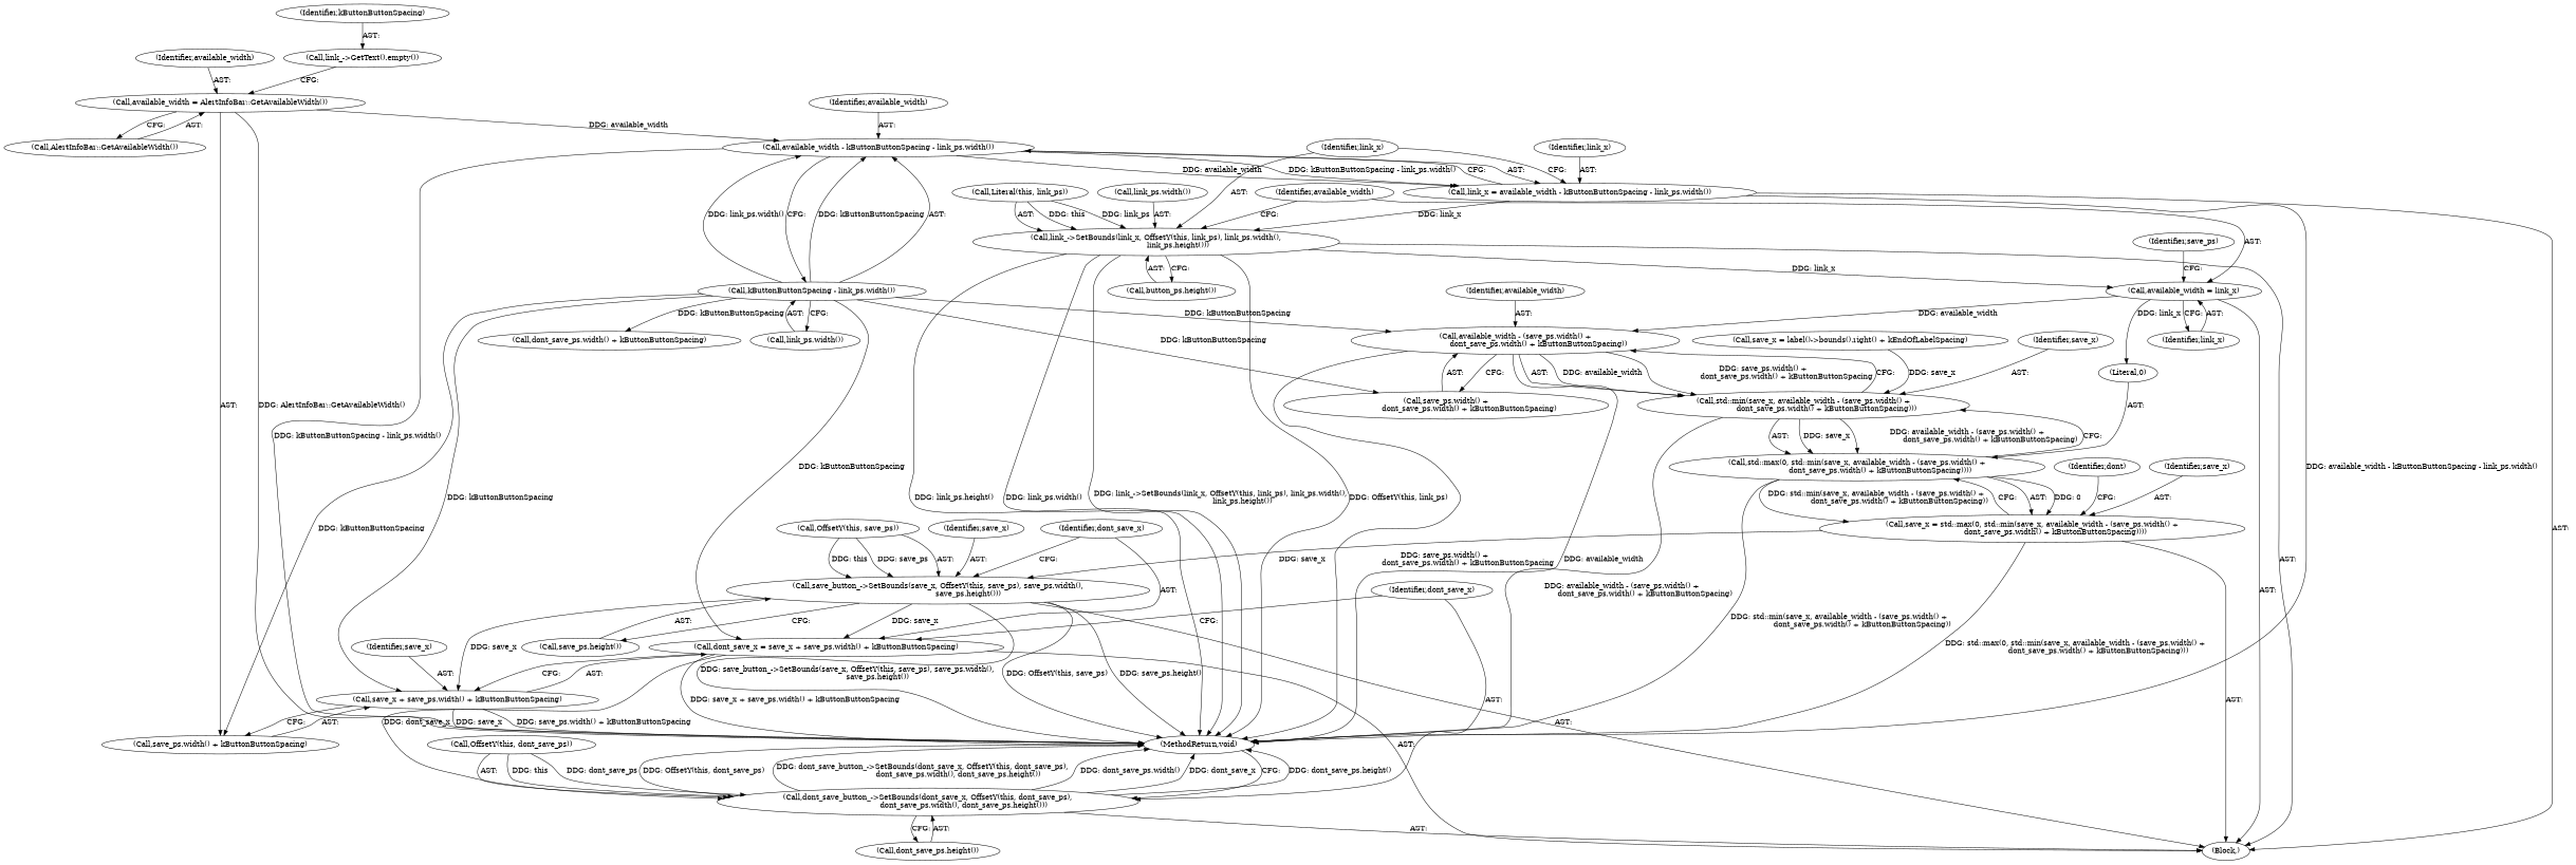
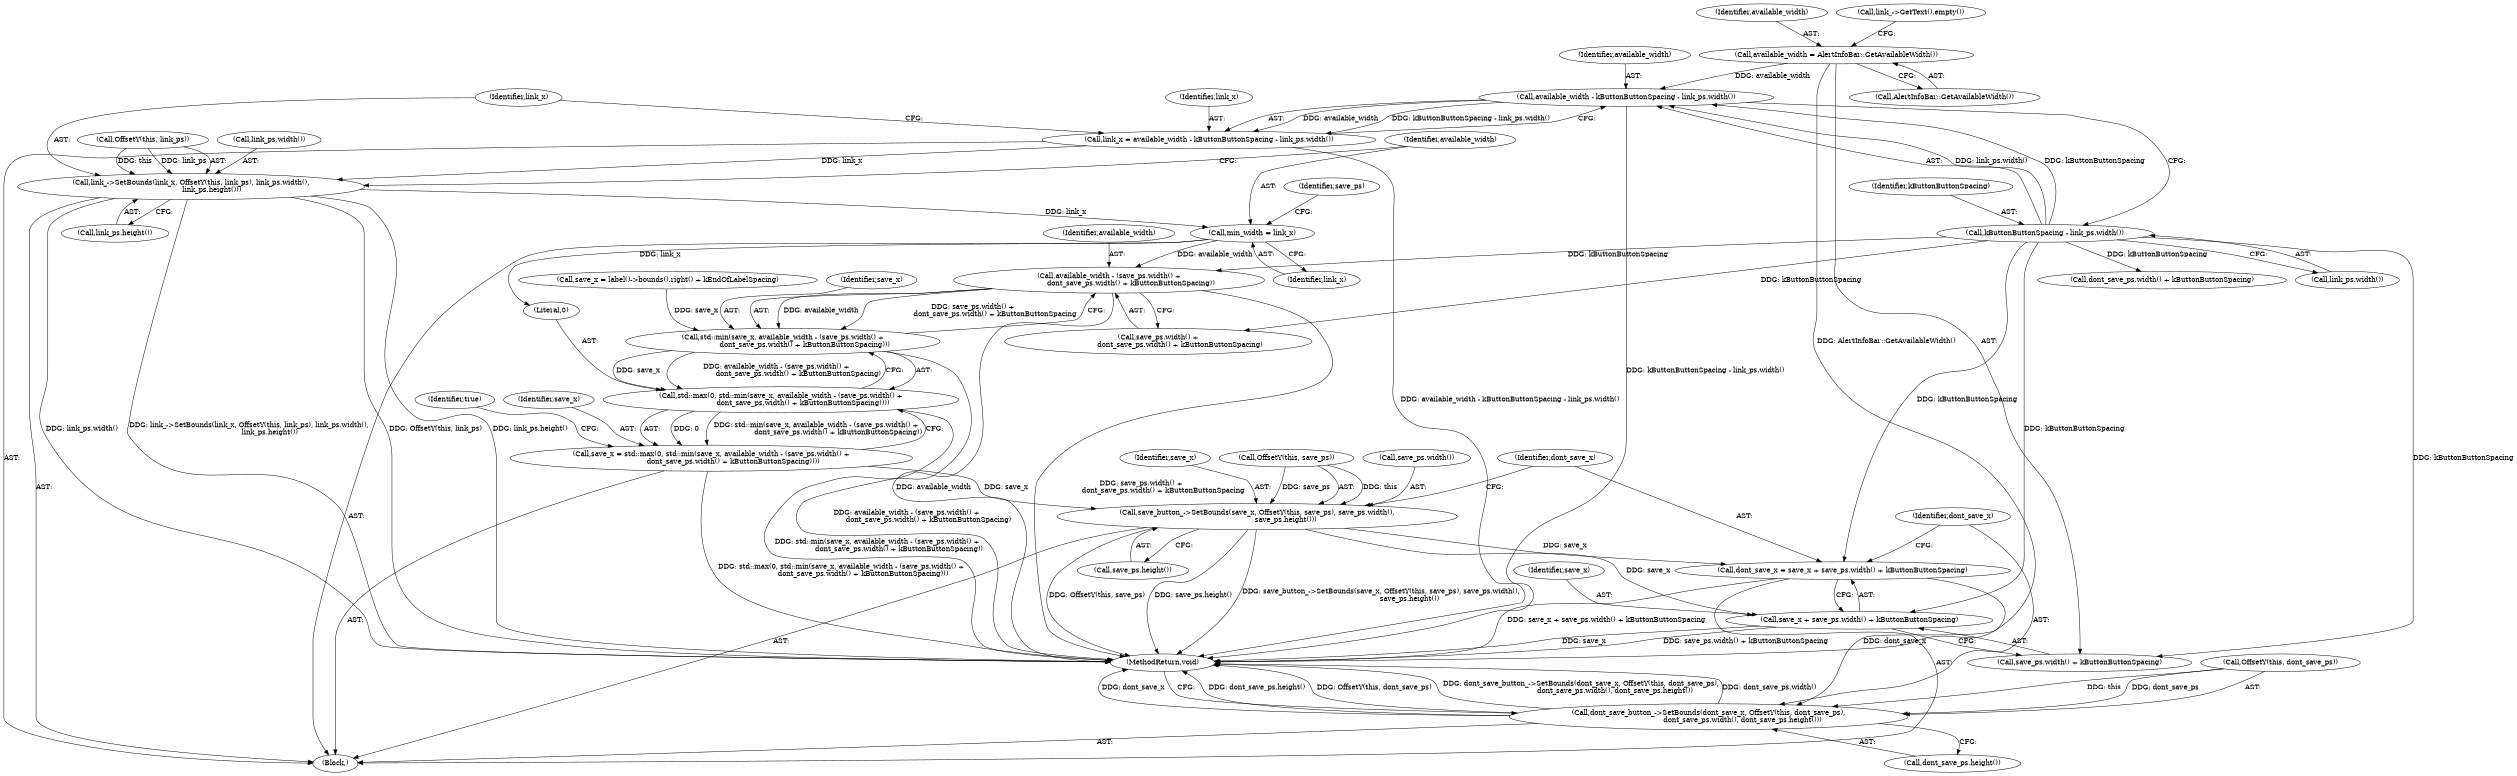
  digraph {
    n1 [label="(Call,available_width - kButtonButtonSpacing - link_ps.width())"]
    n2 [label="(Call,kButtonButtonSpacing - link_ps.width())"]
    n3 [label="(Call,link_x = available_width - kButtonButtonSpacing - link_ps.width())"]
    n4 [label="(MethodReturn,void)"]
    n5 [label="(Call,available_width - (save_ps.width() +\n                    dont_save_ps.width() + kButtonButtonSpacing))"]
    n6 [label="(Call,dont_save_x = save_x + save_ps.width() + kButtonButtonSpacing)"]
    n7 [label="(Call,save_x + save_ps.width() + kButtonButtonSpacing)"]
    n8 [label="(Call,save_ps.width() +\n                    dont_save_ps.width() + kButtonButtonSpacing)"]
    n9 [label="(Call,dont_save_ps.width() + kButtonButtonSpacing)"]
    n10 [label="(Call,save_ps.width() + kButtonButtonSpacing)"]
    n11 [label="(Call,link_ps.width())"]
    n12 [label="(Block,)"]
    n13 [label="(Call,link_->SetBounds(link_x, OffsetY(this, link_ps), link_ps.width(),\n                   link_ps.height()))"]
    n14 [label="(Call,dont_save_button_->SetBounds(dont_save_x, OffsetY(this, dont_save_ps),\n                               dont_save_ps.width(), dont_save_ps.height()))"]
    n15 [label="(Call,available_width = AlertInfoBar::GetAvailableWidth())"]
    n16 [label="(Call,AlertInfoBar::GetAvailableWidth())"]
    n17 [label="(Call,std::min(save_x, available_width - (save_ps.width() +\n                    dont_save_ps.width() + kButtonButtonSpacing)))"]
-   n18 [label="(Call,available_width = link_x)"]
-   n19 [label="(Call,button_ps.height())"]
+   n18 [label="(Call,min_width = link_x)"]
+   n19 [label="(Call,link_ps.height())"]
    n20 [label="(Identifier,link_x)"]
    n21 [label="(Literal,0)"]
    n22 [label="(Call,std::max(0, std::min(save_x, available_width - (save_ps.width() +\n                    dont_save_ps.width() + kButtonButtonSpacing))))"]
    n23 [label="(Call,save_x = std::max(0, std::min(save_x, available_width - (save_ps.width() +\n                    dont_save_ps.width() + kButtonButtonSpacing))))"]
    n24 [label="(Call,save_button_->SetBounds(save_x, OffsetY(this, save_ps), save_ps.width(),\n                          save_ps.height()))"]
    n25 [label="(Call,save_ps.height())"]
    n26 [label="(Call,dont_save_ps.height())"]
    n27 [label="(Identifier,link_x)"]
    n28 [label="(Identifier,dont_save_x)"]
-   n29 [label="(Identifier,dont)"]
-   n30 [label="(Call,Literal(this, link_ps))"]
+   n29 [label="(Identifier,true)"]
+   n30 [label="(Call,OffsetY(this, link_ps))"]
    n31 [label="(Identifier,available_width)"]
    n32 [label="(Identifier,link_x)"]
    n33 [label="(Identifier,save_ps)"]
    n34 [label="(Identifier,save_x)"]
    n35 [label="(Call,OffsetY(this, save_ps))"]
    n36 [label="(Identifier,kButtonButtonSpacing)"]
    n37 [label="(Call,save_x = label()->bounds().right() + kEndOfLabelSpacing)"]
    n38 [label="(Identifier,available_width)"]
    n39 [label="(Call,link_ps.width())"]
    n40 [label="(Identifier,available_width)"]
    n41 [label="(Identifier,save_x)"]
    n42 [label="(Identifier,save_x)"]
    n43 [label="(Identifier,dont_save_x)"]
    n44 [label="(Call,link_->GetText().empty())"]
    n45 [label="(Identifier,available_width)"]
    n46 [label="(Call,OffsetY(this, dont_save_ps))"]
+   n47 [label="(Call,save_ps.width())"]
    n48 [label="(Identifier,save_x)"]
    n1 -> n2 [label="CFG: "]
    n1 -> n3 [label="AST: "]
    n1 -> n3 [label="DDG: available_width"]
    n1 -> n3 [label="DDG: kButtonButtonSpacing - link_ps.width()"]
    n1 -> n4 [label="DDG: kButtonButtonSpacing - link_ps.width()"]
    n2 -> n1 [label="AST: "]
    n2 -> n1 [label="DDG: kButtonButtonSpacing"]
    n2 -> n1 [label="DDG: link_ps.width()"]
    n2 -> n5 [label="DDG: kButtonButtonSpacing"]
    n2 -> n6 [label="DDG: kButtonButtonSpacing"]
    n2 -> n7 [label="DDG: kButtonButtonSpacing"]
    n2 -> n8 [label="DDG: kButtonButtonSpacing"]
    n2 -> n9 [label="DDG: kButtonButtonSpacing"]
    n2 -> n10 [label="DDG: kButtonButtonSpacing"]
    n2 -> n11 [label="CFG: "]
    n3 -> n1 [label="CFG: "]
    n3 -> n4 [label="DDG: available_width - kButtonButtonSpacing - link_ps.width()"]
    n3 -> n12 [label="AST: "]
    n3 -> n13 [label="DDG: link_x"]
    n4 -> n14 [label="CFG: "]
    n5 -> n4 [label="DDG: available_width"]
    n5 -> n4 [label="DDG: save_ps.width() +\n                    dont_save_ps.width() + kButtonButtonSpacing"]
    n5 -> n8 [label="CFG: "]
    n5 -> n17 [label="AST: "]
    n5 -> n17 [label="DDG: available_width"]
    n5 -> n17 [label="DDG: save_ps.width() +\n                    dont_save_ps.width() + kButtonButtonSpacing"]
    n6 -> n4 [label="DDG: save_x + save_ps.width() + kButtonButtonSpacing"]
    n6 -> n7 [label="CFG: "]
    n6 -> n12 [label="AST: "]
    n6 -> n14 [label="DDG: dont_save_x"]
    n7 -> n4 [label="DDG: save_ps.width() + kButtonButtonSpacing"]
    n7 -> n4 [label="DDG: save_x"]
    n7 -> n6 [label="AST: "]
    n7 -> n10 [label="CFG: "]
    n8 -> n5 [label="AST: "]
    n10 -> n7 [label="AST: "]
    n11 -> n2 [label="AST: "]
    n13 -> n4 [label="DDG: link_ps.height()"]
    n13 -> n4 [label="DDG: link_ps.width()"]
    n13 -> n4 [label="DDG: link_->SetBounds(link_x, OffsetY(this, link_ps), link_ps.width(),\n                   link_ps.height())"]
    n13 -> n4 [label="DDG: OffsetY(this, link_ps)"]
    n13 -> n12 [label="AST: "]
    n13 -> n18 [label="DDG: link_x"]
    n13 -> n19 [label="CFG: "]
    n14 -> n4 [label="DDG: dont_save_ps.height()"]
    n14 -> n4 [label="DDG: OffsetY(this, dont_save_ps)"]
    n14 -> n4 [label="DDG: dont_save_button_->SetBounds(dont_save_x, OffsetY(this, dont_save_ps),\n                               dont_save_ps.width(), dont_save_ps.height())"]
    n14 -> n4 [label="DDG: dont_save_ps.width()"]
    n14 -> n4 [label="DDG: dont_save_x"]
    n14 -> n12 [label="AST: "]
    n14 -> n26 [label="CFG: "]
    n15 -> n1 [label="DDG: available_width"]
    n15 -> n4 [label="DDG: AlertInfoBar::GetAvailableWidth()"]
    n15 -> n10 [label="AST: "]
    n15 -> n16 [label="CFG: "]
    n16 -> n15 [label="AST: "]
    n17 -> n4 [label="DDG: available_width - (save_ps.width() +\n                    dont_save_ps.width() + kButtonButtonSpacing)"]
    n17 -> n5 [label="CFG: "]
    n17 -> n22 [label="AST: "]
    n17 -> n22 [label="DDG: save_x"]
    n17 -> n22 [label="DDG: available_width - (save_ps.width() +\n                    dont_save_ps.width() + kButtonButtonSpacing)"]
    n18 -> n5 [label="DDG: available_width"]
    n18 -> n12 [label="AST: "]
    n18 -> n20 [label="CFG: "]
    n18 -> n21 [label="DDG: link_x"]
    n19 -> n13 [label="AST: "]
    n20 -> n18 [label="AST: "]
    n21 -> n22 [label="AST: "]
    n22 -> n4 [label="DDG: std::min(save_x, available_width - (save_ps.width() +\n                    dont_save_ps.width() + kButtonButtonSpacing))"]
    n22 -> n17 [label="CFG: "]
    n22 -> n23 [label="AST: "]
    n22 -> n23 [label="DDG: 0"]
    n22 -> n23 [label="DDG: std::min(save_x, available_width - (save_ps.width() +\n                    dont_save_ps.width() + kButtonButtonSpacing))"]
    n23 -> n4 [label="DDG: std::max(0, std::min(save_x, available_width - (save_ps.width() +\n                    dont_save_ps.width() + kButtonButtonSpacing)))"]
    n23 -> n12 [label="AST: "]
    n23 -> n22 [label="CFG: "]
    n23 -> n24 [label="DDG: save_x"]
    n24 -> n4 [label="DDG: save_button_->SetBounds(save_x, OffsetY(this, save_ps), save_ps.width(),\n                          save_ps.height())"]
    n24 -> n4 [label="DDG: OffsetY(this, save_ps)"]
    n24 -> n4 [label="DDG: save_ps.height()"]
    n24 -> n6 [label="DDG: save_x"]
    n24 -> n7 [label="DDG: save_x"]
    n24 -> n12 [label="AST: "]
    n24 -> n25 [label="CFG: "]
    n25 -> n24 [label="AST: "]
    n26 -> n14 [label="AST: "]
    n27 -> n3 [label="AST: "]
    n28 -> n6 [label="AST: "]
    n28 -> n24 [label="CFG: "]
    n29 -> n23 [label="CFG: "]
    n30 -> n13 [label="AST: "]
    n30 -> n13 [label="DDG: this"]
    n30 -> n13 [label="DDG: link_ps"]
    n31 -> n1 [label="AST: "]
    n32 -> n3 [label="CFG: "]
    n32 -> n13 [label="AST: "]
    n33 -> n18 [label="CFG: "]
    n34 -> n17 [label="AST: "]
    n35 -> n24 [label="AST: "]
    n35 -> n24 [label="DDG: this"]
    n35 -> n24 [label="DDG: save_ps"]
-   n36 -> n44 [label="AST: "]
+   n36 -> n2 [label="AST: "]
    n37 -> n17 [label="DDG: save_x"]
    n38 -> n15 [label="AST: "]
    n39 -> n13 [label="AST: "]
    n40 -> n13 [label="CFG: "]
    n40 -> n18 [label="AST: "]
    n41 -> n7 [label="AST: "]
    n42 -> n23 [label="AST: "]
    n43 -> n6 [label="CFG: "]
    n43 -> n14 [label="AST: "]
    n44 -> n15 [label="CFG: "]
    n45 -> n5 [label="AST: "]
    n46 -> n14 [label="AST: "]
    n46 -> n14 [label="DDG: this"]
    n46 -> n14 [label="DDG: dont_save_ps"]
+   n47 -> n24 [label="AST: "]
    n48 -> n24 [label="AST: "]
  }
